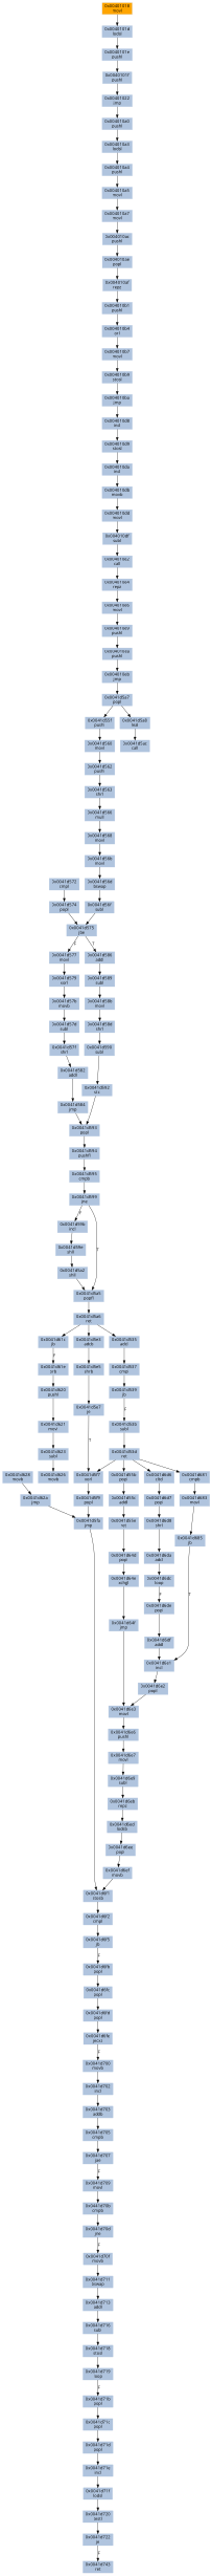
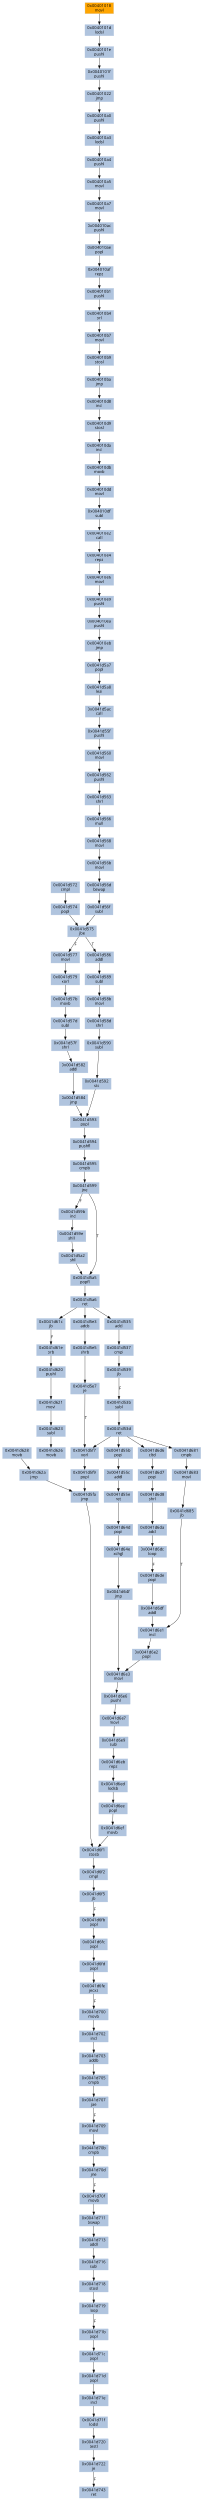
  strict digraph {
    fontname="Open Sans"
    node [color=lightsteelblue fillcolor=lightsteelblue fontname="Open Sans" shape=rectangle style=filled]
    edge [color="#000000" fontname="Open Sans"]
    n1 [label="0x004010e6\nmovl"]
    n2 [label="0x004010e9\npushl"]
    n3 [label="0x004010ea\npushl"]
    n4 [label="0x004010eb\njmp"]
    n5 [label="0x004010a4\npushl"]
    n6 [label="0x004010a5\nmovl"]
    n7 [label="0x004010a7\nmovl"]
    n8 [label="0x004010ac\npushl"]
    n9 [label="0x004010e4\nrepz"]
    n10 [label="0x0041d57d\nsubl"]
    n11 [label="0x0041d57f\nshrl"]
    n12 [label="0x0041d582\naddl"]
    n13 [label="0x0041d584\njmp"]
    n14 [label="0x0041d57b\nmovb"]
    n15 [label="0x0041d6ee\npopl"]
    n16 [label="0x0041d6ef\nmovb"]
    n17 [label="0x0041d6f1\nstosb"]
    n18 [label="0x0041d6f2\ncmpl"]
    n19 [label="0x0041d5f9\npopl"]
    n20 [label="0x0041d5fa\njmp"]
    n21 [label="0x0041d720\ntestl"]
    n22 [label="0x0041d722\nje"]
    n23 [label="0x0041d743\nret"]
    n24 [label="0x004010e2\ncall"]
    n25 [label="0x0041d71d\npopl"]
    n26 [label="0x0041d71e\nincl"]
    n27 [label="0x0041d71f\nlodsl"]
    n28 [label="0x0441d70b\ncmpb"]
    n29 [label="0x0041d70d\njne"]
    n30 [label="0x0041d70f\nmovb"]
    n31 [label="0x0041d711\nbswap"]
    n32 [label="0x0041d562\npushl"]
    n33 [label="0x0041d563\nshrl"]
    n34 [label="0x0041d566\nmull"]
    n35 [label="0x0041d568\nmovl"]
    n36 [label="0x0041d6dc\nloop"]
    n37 [label="0x0041d6de\npopl"]
    n38 [label="0x0041d6df\naddl"]
    n39 [label="0x0041d6e1\nincl"]
    n40 [label="0x004010af\nrepz"]
    n41 [label="0x004010b1\npushl"]
    n42 [label="0x004010b4\norl"]
    n43 [label="0x004010b7\nmovl"]
    n44 [label="0x0041d64f\njmp"]
    n45 [label="0x0041d6e3\nmovl"]
    n46 [label="0x0041d6e6\npushl"]
    n47 [label="0x0041d6e7\nmovl"]
    n48 [label="0x004010da\nincl"]
    n49 [label="0x004010db\nmovb"]
    n50 [label="0x004010dd\nmovl"]
    n51 [label="0x004010df\nsubl"]
    n52 [label="0x004010b9\nstosl"]
    n53 [label="0x0041d56b\nmovl"]
    n54 [label="0x0041d56d\nbswap"]
    n55 [label="0x0041d6e9\nsubl"]
    n56 [label="0x0041d6eb\nrepz"]
    n57 [label="0x0041d626\nmovb"]
    n58 [label="0x0041d628\nmovb"]
    n59 [label="0x0041d62a\njmp"]
    n60 [label="0x0041d681\ncmpb"]
    n61 [label="0x0041d683\nmovl"]
    n62 [label="0x0041d685\njb"]
    n63 [label="0x0041d71c\npopl"]
    n64 [label="0x00401022\njmp"]
    n65 [label="0x004010a0\npushl"]
    n66 [label="0x004010a3\nlodsl"]
    n67 [label="0x0041d539\njb"]
    n68 [label="0x0041d53b\nsubl"]
    n69 [label="0x0041d53d\nret"]
    n70 [label="0x0041d55b\npopl"]
    n71 [label="0x0041d5f7\nxorl"]
    n72 [label="0x0041d6d6\ncltd"]
    n73 [label="0x0041d713\naddl"]
    n74 [label="0x0041d716\nsubl"]
    n75 [label="0x0041d718\nstosl"]
    n76 [label="0x0041d6ed\nlodsb"]
    n77 [label="0x0041d702\nincl"]
    n78 [label="0x0041d703\naddb"]
    n79 [label="0x0041d705\ncmpb"]
    n80 [label="0x0041d707\njae"]
    n81 [label="0x0041d56f\nsubl"]
    n82 [label="0x0041d575\njbe"]
    n83 [label="0x0041d572\ncmpl"]
    n84 [label="0x0041d574\npopl"]
    n85 [label="0x0040101d\nlodsl"]
    n86 [label="0x0040101e\npushl"]
    n87 [label="0x0040101f\npushl"]
    n88 [label="0x0041d6f5\njb"]
    n89 [label="0x0041d6fb\npopl"]
    n90 [label="0x0041d6fc\npopl"]
    n91 [label="0x0041d6fd\npopl"]
    n92 [label="0x0041d71b\npopl"]
    n93 [label="0x0041d55c\naddl"]
    n94 [label="0x0041d55e\nret"]
    n95 [label="0x0041d64d\npopl"]
    n96 [label="0x0041d577\nmovl"]
    n97 [label="0x0041d586\naddl"]
    n98 [label="0x0041d6d7\npopl"]
    n99 [label="0x0041d6d8\nshrl"]
    n100 [label="0x0041d6da\nadcl"]
    n101 [label="0x0041d579\nxorl"]
    n102 [label="0x0041d719\nloop"]
    n103 [label="0x0041d6e2\npopl"]
    n104 [label="0x004010ae\npopl"]
    n105 [label="0x0041d61c\njb"]
    n106 [label="0x0041d61e\norb"]
    n107 [label="0x0041d620\npushl"]
    n108 [label="0x0041d621\nmovl"]
    n109 [label="0x0041d623\nsubl"]
    n110 [label="0x0041d593\npopl"]
    n111 [label="0x0041d594\npushfl"]
    n112 [label="0x0041d595\ncmpb"]
    n113 [label="0x0041d64e\nxchgl"]
    n114 [label="0x0041d589\nsubl"]
    n115 [label="0x0041d58b\nmovl"]
    n116 [label="0x0041d599\njne"]
    n117 [label="0x0041d59b\nincl"]
    n118 [label="0x0041d5a5\npopfl"]
    n119 [label="0x0041d59e\nshll"]
    n120 [label="0x0041d5a6\nret"]
    n121 [label="0x0041d5a2\nshll"]
    n122 [label="0x0041d535\nadcl"]
    n123 [label="0x0041d5e3\nadcb"]
    n124 [label="0x0041d55f\npushl"]
    n125 [label="0x0041d560\nmovl"]
    n126 [label="0x0041d58d\nshrl"]
    n127 [label="0x0041d709\nmovl"]
    n128 [label="0x0041d590\nsubl"]
    n129 [label="0x0041d592\nstc"]
    n130 [label="0x004010ba\njmp"]
    n131 [color=lightgrey fillcolor=orange label="0x00401018\nmovl"]
    n132 [label="0x0041d5e7\nje"]
    n133 [label="0x0041d5a7\npopl"]
    n134 [label="0x0041d6fe\njecxz"]
    n135 [label="0x0041d700\nmovb"]
    n136 [label="0x0041d537\ncmpl"]
    n137 [label="0x0041d5a8\nleal"]
    n138 [label="0x0041d5ac\ncall"]
    n139 [label="0x004010d8\nincl"]
    n140 [label="0x004010d9\nstosl"]
    n141 [label="0x0041d5e5\nshrb"]
    n1 -> n2
    n2 -> n3
    n3 -> n4
    n4 -> n133
    n5 -> n6
    n6 -> n7
    n7 -> n8
    n8 -> n104
    n9 -> n1
    n10 -> n11
    n11 -> n12
    n12 -> n13
    n13 -> n110
    n14 -> n10
    n15 -> n16
    n16 -> n17
    n17 -> n18
    n18 -> n88
    n19 -> n20
    n20 -> n17
    n21 -> n22
    n22 -> n23 [label=F]
    n24 -> n9
    n25 -> n26
    n26 -> n27
    n27 -> n21
    n28 -> n29
    n29 -> n30 [label=F]
    n30 -> n31
    n31 -> n73
    n32 -> n33
    n33 -> n34
    n34 -> n35
    n35 -> n53
    n36 -> n37 [label=F]
    n37 -> n38
    n38 -> n39
    n39 -> n103
    n40 -> n41
    n41 -> n42
    n42 -> n43
    n43 -> n52
    n44 -> n45
    n45 -> n46
    n46 -> n47
    n47 -> n55
    n48 -> n49
    n49 -> n50
    n50 -> n51
    n51 -> n24
    n52 -> n130
    n53 -> n54
    n54 -> n81
    n55 -> n56
    n56 -> n76
    n58 -> n59
    n59 -> n20
    n60 -> n61
    n61 -> n62
    n62 -> n39 [label=T]
    n63 -> n25
    n64 -> n65
    n65 -> n66
    n66 -> n5
    n67 -> n68 [label=F]
    n68 -> n69
    n69 -> n60
    n69 -> n70
    n69 -> n71
    n69 -> n72
    n70 -> n93
    n71 -> n19
    n72 -> n98
    n73 -> n74
    n74 -> n75
    n75 -> n102
    n76 -> n15
    n77 -> n78
    n78 -> n79
    n79 -> n80
    n80 -> n127 [label=F]
    n81 -> n82
    n82 -> n96 [label=F]
    n82 -> n97 [label=T]
    n83 -> n84
    n84 -> n82
    n85 -> n86
    n86 -> n87
    n87 -> n64
    n88 -> n89 [label=F]
    n89 -> n90
    n90 -> n91
    n91 -> n134
    n92 -> n63
    n93 -> n94
    n94 -> n95
    n95 -> n113
    n96 -> n101
    n97 -> n114
    n98 -> n99
    n99 -> n100
    n100 -> n36
    n101 -> n14
    n102 -> n92 [label=F]
    n103 -> n45
    n104 -> n40
    n105 -> n106 [label=F]
    n106 -> n107
    n107 -> n108
    n108 -> n109
    n109 -> n57
    n110 -> n111
    n111 -> n112
    n112 -> n116
    n113 -> n44
    n114 -> n115
    n115 -> n126
    n116 -> n117 [label=F]
    n116 -> n118 [label=T]
    n117 -> n119
    n118 -> n120
    n119 -> n121
    n120 -> n105
    n120 -> n122
    n120 -> n123
    n121 -> n118
    n122 -> n136
    n123 -> n141
    n124 -> n125
    n125 -> n32
    n126 -> n128
    n127 -> n28
    n128 -> n129
    n129 -> n110
    n130 -> n139
    n131 -> n85
    n132 -> n71 [label=T]
    n133 -> n137
    n134 -> n135 [label=F]
    n135 -> n77
    n136 -> n67
    n137 -> n138
-   n133 -> n124
+   n138 -> n124
    n139 -> n140
    n140 -> n48
    n141 -> n132
  }
